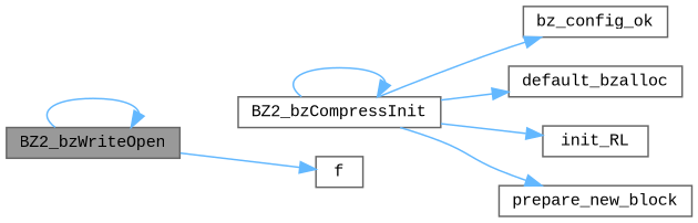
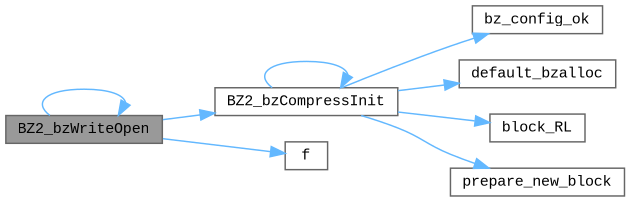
  digraph {
    fontname="Liberation Mono"
    rankdir=LR
    node [color=grey40 fillcolor=white fontname="Liberation Mono" fontsize=10 shape=box style=filled]
    edge [color=steelblue1 fontname="Liberation Mono" fontsize=10 labelfontname=Helvetica labelfontsize=10 style=solid]
    n1 [color=gray40 fillcolor=grey60 fontcolor=black height=0.2 label=BZ2_bzWriteOpen width=0.4]
    n2 [height=0.2 label=BZ2_bzCompressInit width=0.4]
    n3 [height=0.2 label=f width=0.4]
    n4 [height=0.2 label=bz_config_ok width=0.4]
    n5 [height=0.2 label=default_bzalloc width=0.4]
-   n6 [height=0.2 label=init_RL width=0.4]
+   n6 [height=0.2 label=block_RL width=0.4]
    n7 [height=0.2 label=prepare_new_block width=0.4]
    n1 -> n1
+   n1 -> n2
    n1 -> n3
    n2 -> n2
    n2 -> n4
    n2 -> n5
    n2 -> n6
    n2 -> n7
  }
